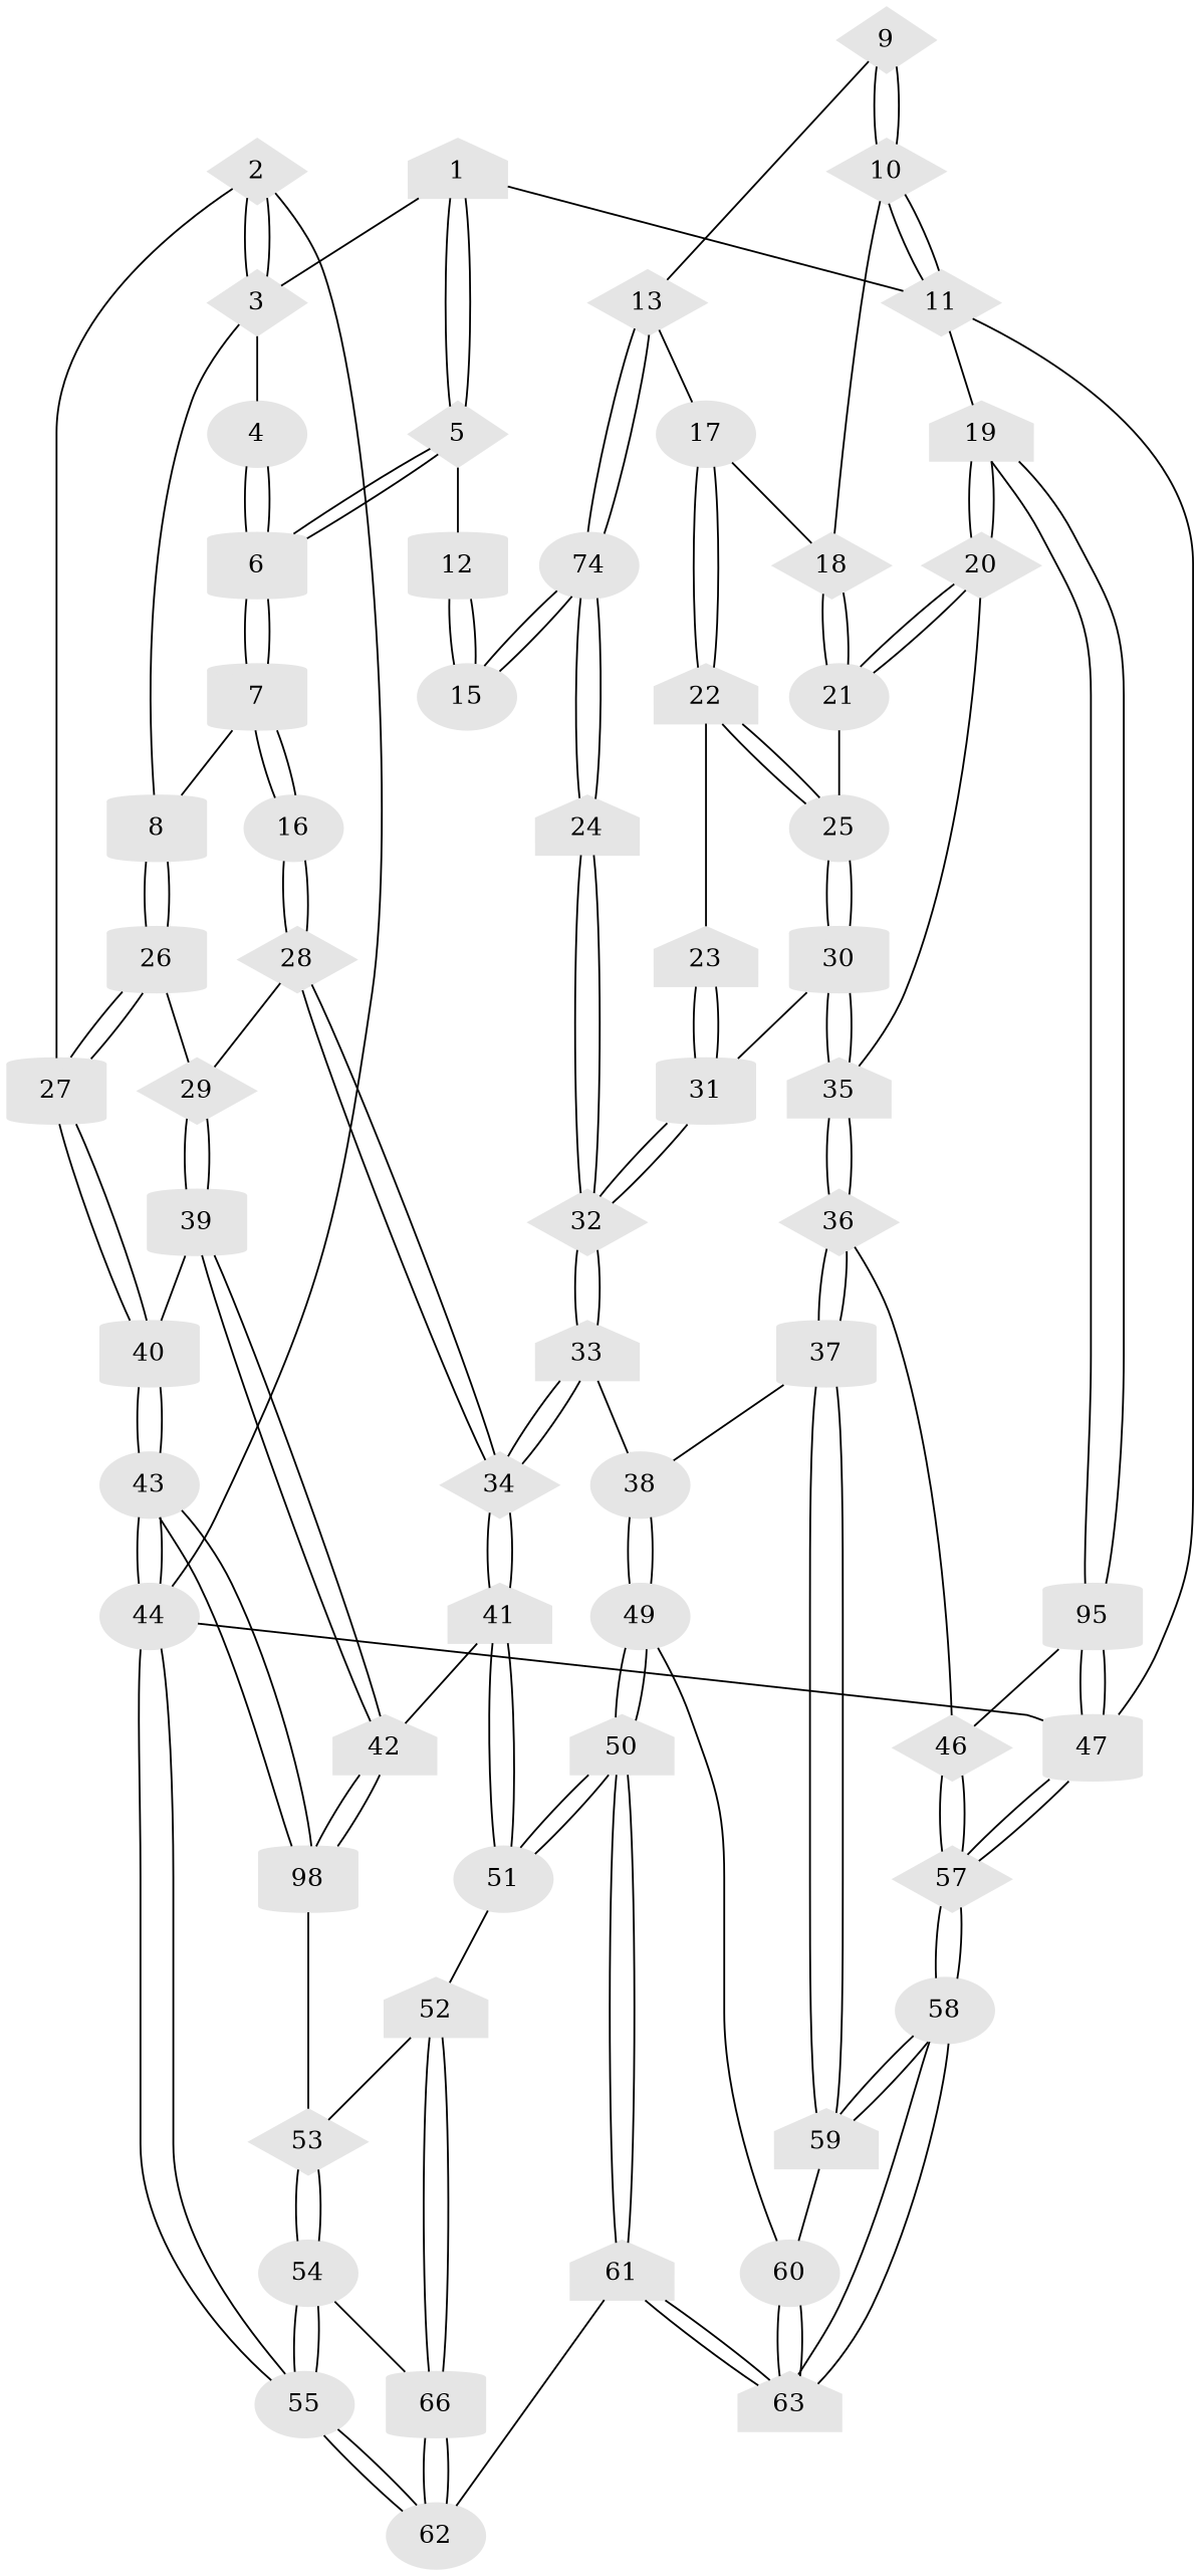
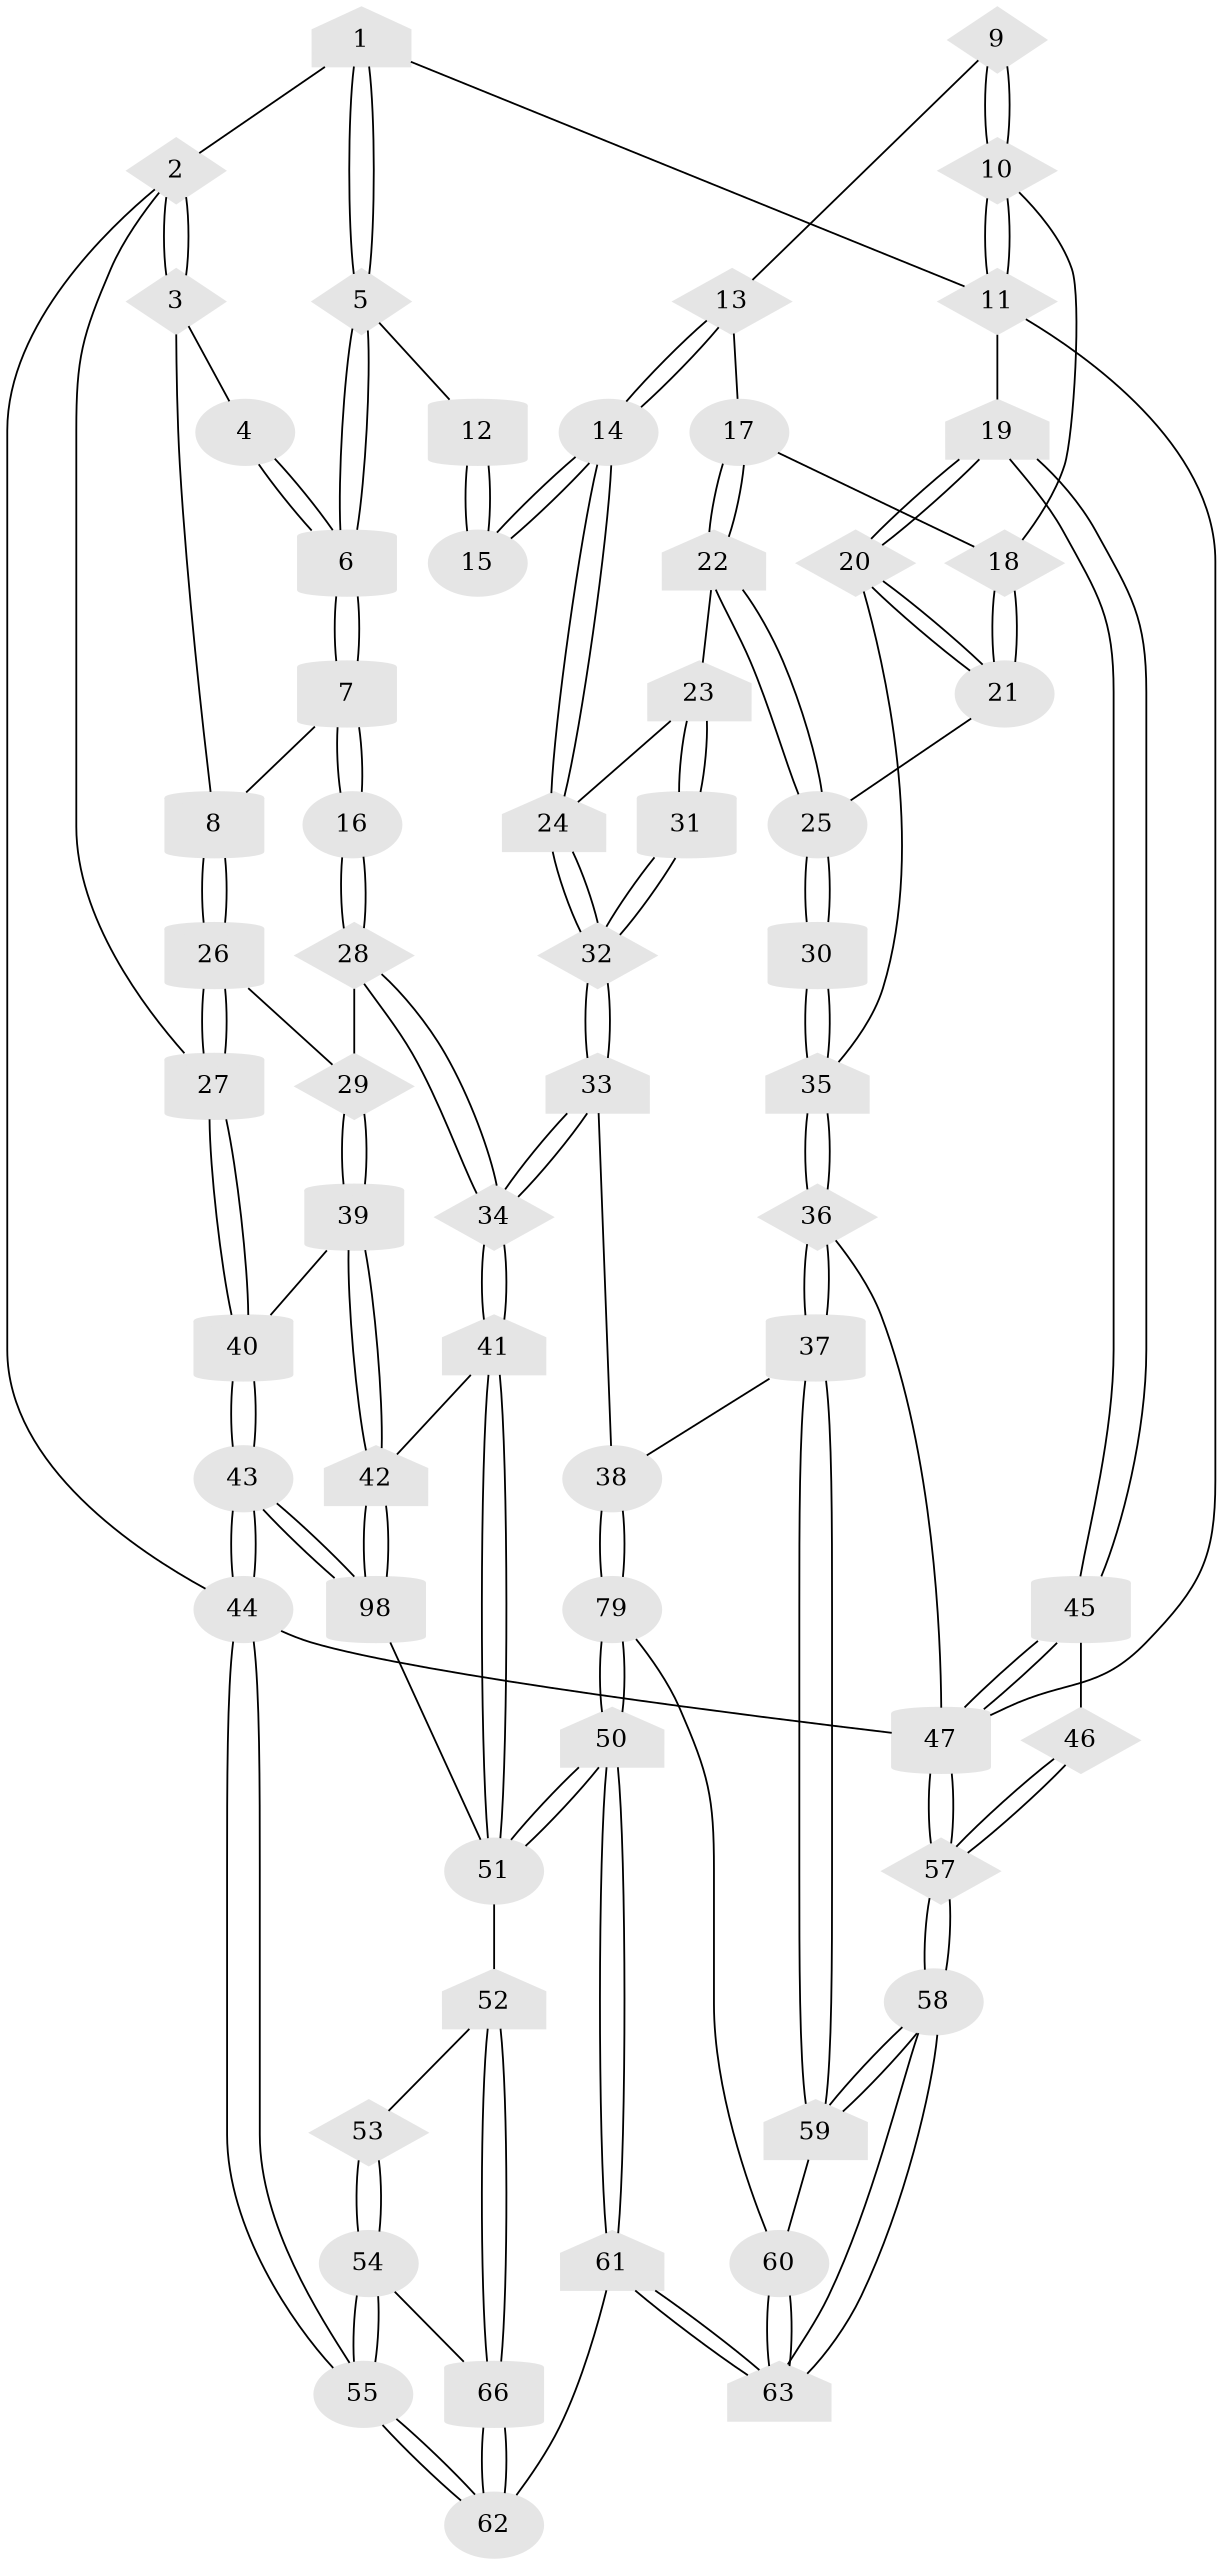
  graph {
    node [color=gray90 shape=diamond style=filled]
    1 [shape=house]
    2
    5
    11
    3
    27 [shape=cylinder]
    44 [shape=ellipse]
    6 [shape=cylinder]
    12 [shape=cylinder]
    19 [shape=house]
    47 [shape=cylinder]
    4 [shape=ellipse]
    8 [shape=cylinder]
    40 [shape=cylinder]
    55 [shape=ellipse]
    26 [shape=cylinder]
    7 [shape=cylinder]
    15 [shape=ellipse]
    16 [shape=ellipse]
    28
    29
    9
    10
    13
    18
-   14 [shape=ellipse label=74]
+   14 [shape=ellipse]
    17 [shape=ellipse]
    21 [shape=ellipse]
    20
-   45 [shape=cylinder label=95]
+   45 [shape=cylinder]
    57
    24 [shape=house]
    22 [shape=house]
    32
    34
    25 [shape=ellipse]
    23 [shape=house]
    35 [shape=house]
    46
    36
    30 [shape=cylinder]
    31 [shape=cylinder]
    33 [shape=house]
    39 [shape=cylinder]
    43 [shape=ellipse]
    41 [shape=house]
    42 [shape=house]
    38 [shape=ellipse]
-   49 [shape=ellipse]
+   49 [shape=ellipse label=79]
    51 [shape=ellipse]
    37 [shape=cylinder]
    59 [shape=house]
    60 [shape=ellipse]
    50 [shape=house]
    n55 [label=98 shape=cylinder]
    52 [shape=house]
    53
    62 [shape=ellipse]
    58 [shape=ellipse]
    54 [shape=ellipse]
    61 [shape=house]
    63 [shape=house]
    n63 [label=66 shape=cylinder]
-   1 -- 3
+   1 -- 2
    1 -- 5
    1 -- 5
    1 -- 11
    2 -- 3
    2 -- 3
    2 -- 27
    2 -- 44
    5 -- 6
    5 -- 6
    5 -- 12
    11 -- 19
    11 -- 47
    3 -- 4
    3 -- 8
    27 -- 40
    27 -- 40
    44 -- 47
    44 -- 55
    44 -- 55
    6 -- 7
    6 -- 7
    12 -- 15
    12 -- 15
    19 -- 20
    19 -- 20
    19 -- 45
    19 -- 45
    47 -- 57
    47 -- 57
    4 -- 6
    4 -- 6
    8 -- 26
    8 -- 26
    40 -- 43
    40 -- 43
    55 -- 62
    55 -- 62
    26 -- 27
    26 -- 27
    26 -- 29
    7 -- 8
    7 -- 16
    7 -- 16
    16 -- 28
    16 -- 28
    28 -- 29
    28 -- 34
    28 -- 34
    29 -- 39
    29 -- 39
    9 -- 10
    9 -- 10
    9 -- 13
    10 -- 11
    10 -- 11
    10 -- 18
    13 -- 14
    13 -- 14
    13 -- 17
    18 -- 21
    18 -- 21
    14 -- 15
    14 -- 15
    14 -- 24
    14 -- 24
    17 -- 18
    17 -- 22
    17 -- 22
    21 -- 25
    20 -- 21
    20 -- 21
    20 -- 35
    45 -- 47
    45 -- 47
    45 -- 46
    57 -- 58
    57 -- 58
    24 -- 32
    24 -- 32
    22 -- 25
    22 -- 25
    22 -- 23
    32 -- 33
    32 -- 33
    34 -- 41
    34 -- 41
    25 -- 30
    25 -- 30
+   23 -- 24
    23 -- 31
    23 -- 31
    35 -- 36
    35 -- 36
    46 -- 57
    46 -- 57
-   36 -- 46
+   36 -- 47
    36 -- 37
    36 -- 37
    30 -- 35
    30 -- 35
-   30 -- 31
    31 -- 32
    31 -- 32
    33 -- 34
    33 -- 34
    33 -- 38
    39 -- 40
    39 -- 42
    39 -- 42
    43 -- 44
    43 -- 44
    43 -- n55
    43 -- n55
    41 -- 42
    41 -- 51
    41 -- 51
    42 -- n55
    42 -- n55
    38 -- 49
    38 -- 49
    49 -- 60
    49 -- 50
    49 -- 50
    51 -- 52
    37 -- 38
    37 -- 59
    37 -- 59
    59 -- 60
    60 -- 63
    60 -- 63
    50 -- 51
    50 -- 51
    50 -- 61
    50 -- 61
-   n55 -- 53
+   n55 -- 51
    52 -- 53
    52 -- n63
    52 -- n63
    53 -- 54
    53 -- 54
    58 -- 59
    58 -- 59
    58 -- 63
    58 -- 63
    54 -- 55
    54 -- 55
    54 -- n63
    61 -- 62
    61 -- 63
    61 -- 63
    n63 -- 62
    n63 -- 62
  }
